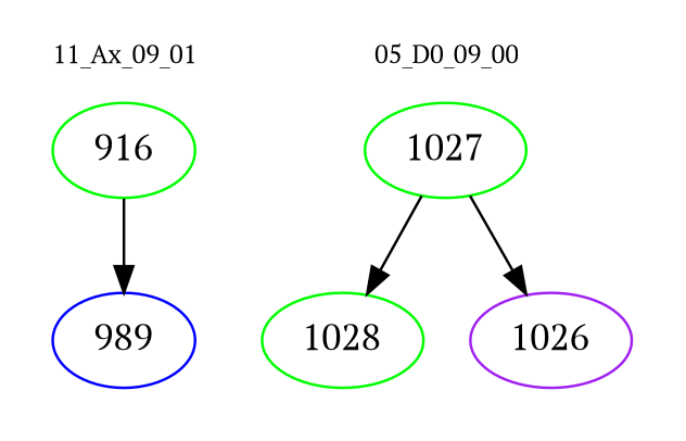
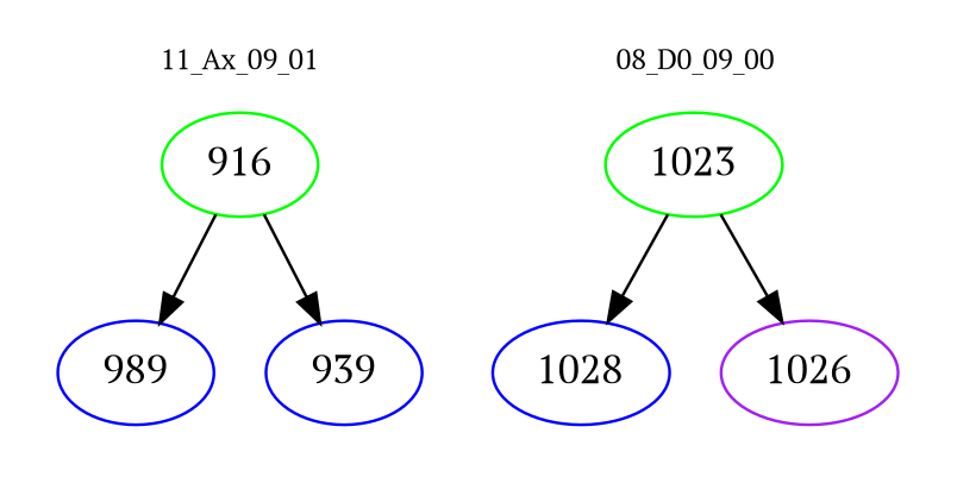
  digraph {
    fontname="PT Serif"
    node [color=blue fontname="PT Serif"]
    edge [color=black fontname="PT Serif"]
    n1 [color=green label=916]
    n2 [label=989]
-   n4 [color=green label=1027]
-   n5 [color=green label=1028]
+   n3 [label=939]
+   n4 [color=green label=1023]
+   n5 [label=1028]
    n6 [color=purple label=1026]
    subgraph cluster_1 {
      color=white
      fontsize=10
      label="11_Ax_09_01"
      n1
      n2
+     n3
    }
    subgraph cluster_2 {
      color=white
      fontsize=10
-     label="05_D0_09_00"
+     label="08_D0_09_00"
      n4
      n5
      n6
    }
    n1 -> n2
+   n1 -> n3
    n4 -> n5
    n4 -> n6
  }
